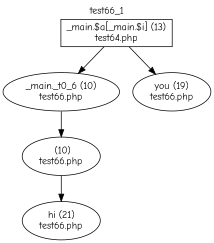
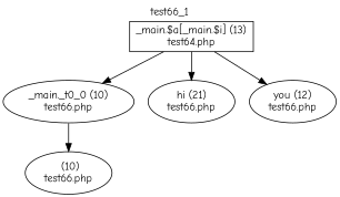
  digraph {
    fontname="Comic Neue"
    label=test66_1
    labelloc=t
    node [fontname="Comic Neue" shape=ellipse]
    edge [fontname="Comic Neue"]
    n1 [label="_main.$a[_main.$i] (13)\ntest64.php" shape=box]
-   n2 [label="_main._t0_6 (10)\ntest66.php"]
+   n2 [label="_main._t0_0 (10)\ntest66.php"]
    n3 [label="hi (21)\ntest66.php"]
-   n4 [label="you (19)\ntest66.php"]
+   n4 [label="you (12)\ntest66.php"]
    n5 [label=" (10)\ntest66.php"]
    n1 -> n2
-   n5 -> n3
+   n1 -> n3
    n1 -> n4
    n2 -> n5
  }
